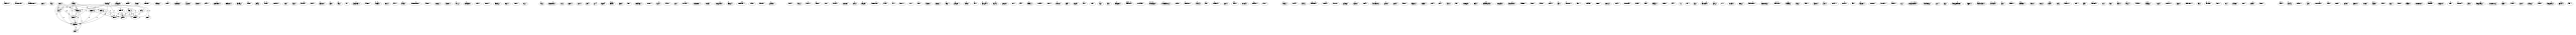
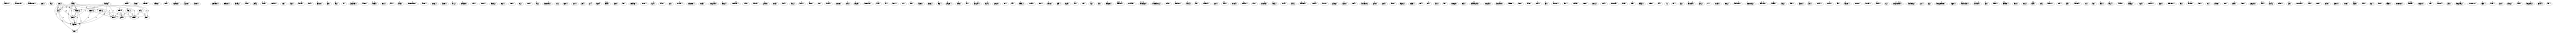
  digraph {
    n1 [label="absolut(1)"]
    n2 [label="dartmouth(1)"]
    n3 [label="kaufbeuren(1)"]
    n4 [label="crew(1)"]
    n5 [label="adg(1)"]
    n6 [label="scott(2)"]
    n7 [label="week(3)"]
    n8 [label="hp(3)"]
    n9 [label="idacom(3)"]
    n10 [label="com(2)"]
    n11 [label="update(1)"]
    n12 [label="model(1)"]
    n13 [label="sent(1)"]
    n14 [label="ext(1)"]
-   n15 [label="chappel(1)"]
    n16 [label="email(1)"]
    n17 [label="force(1)"]
    n18 [label="seattle(1)"]
    n19 [label="goddess(1)"]
    n20 [label="zeta(1)"]
    n21 [label="zupancic(1)"]
    n22 [label="jayson(1)"]
    n23 [label="closet(1)"]
-   n24 [label="ellis(1)"]
    n25 [label="operation(1)"]
    n26 [label="telecom(1)"]
    n27 [label="chubby(1)"]
    n28 [label="talon(1)"]
    n29 [label="jeff(3)"]
    n30 [label="karma(1)"]
    n31 [label="nesbitt(1)"]
    n32 [label="artic(1)"]
    n33 [label="ship(1)"]
    n34 [label="florida(1)"]
    n35 [label="herd(1)"]
    n36 [label="apricot(1)"]
    n37 [label="aye(1)"]
    n38 [label="slap(1)"]
    n39 [label="nh(1)"]
    n40 [label="jimparker(1)"]
    n41 [label="hubert(1)"]
    n42 [label="attack(1)"]
    n43 [label="pens(1)"]
    n44 [label="fish(1)"]
    n45 [label="frack(1)"]
    n46 [label="fermentation(1)"]
    n47 [label="bloom(1)"]
    n48 [label="county(1)"]
    n49 [label="cluster(1)"]
    n50 [label="larry(1)"]
    n51 [label="machine(1)"]
    n52 [label="suke(1)"]
    n53 [label="demon(1)"]
    n54 [label="destiny(1)"]
    n55 [label="repo(1)"]
    n56 [label="dozen(1)"]
    n57 [label="boy(1)"]
+   n58 [label="vomit(1)"]
    n59 [label="tap(2)"]
    n60 [label="simmonac(1)"]
    n61 [label="inc(2)"]
    n62 [label="roger(1)"]
    n63 [label="sport(1)"]
    n64 [label="joel(1)"]
    n65 [label="go(4)"]
    n66 [label="tiger(9)"]
    n67 [label="cafall(1)"]
    n68 [label="draft(2)"]
    n69 [label="pine(1)"]
    n70 [label="dave(2)"]
    n71 [label="team(9)"]
    n72 [label="gold(1)"]
    n73 [label="het(1)"]
    n74 [label="wembley(1)"]
    n75 [label="turner(1)"]
    n76 [label="riga(1)"]
    n77 [label="skriko(1)"]
    n78 [label="pts(1)"]
    n79 [label="horvath(1)"]
    n80 [label="princeton(1)"]
    n81 [label="bunch(1)"]
    n82 [label="sunnyvale(1)"]
    n83 [label="campi(1)"]
    n84 [label="mombasa(1)"]
    n85 [label="fluide(1)"]
    n86 [label="kokudo(1)"]
    n87 [label="gaoler(1)"]
    n88 [label="hockey(4)"]
    n89 [label="em(1)"]
+   n90 [label="stuck(1)"]
    n91 [label="book(1)"]
    n92 [label="bob(2)"]
    n93 [label="doug(1)"]
    n94 [label="kovat(1)"]
    n95 [label="danno(1)"]
    n96 [label="tim(1)"]
    n97 [label="bozrah(1)"]
    n98 [label="convex(1)"]
    n99 [label="mac(1)"]
    n100 [label="maple(1)"]
    n101 [label="letterman(1)"]
    n102 [label="brad(1)"]
    n103 [label="aik(1)"]
    n104 [label="brenz(1)"]
    n105 [label="won(1)"]
    n106 [label="man(1)"]
    n107 [label="bjoern(1)"]
    n108 [label="jersey(1)"]
    n109 [label="lamp(1)"]
    n110 [label="plague(1)"]
    n111 [label="rinaco(1)"]
    n112 [label="lau(1)"]
    n113 [label="garryola(1)"]
    n114 [label="ninja(2)"]
    n115 [label="groupe(1)"]
    n116 [label="kev(1)"]
    n117 [label="bill(1)"]
    n118 [label="death(2)"]
    n119 [label="houdini(1)"]
    n120 [label="timo(1)"]
    n121 [label="marco(1)"]
    n122 [label="pftb(1)"]
    n123 [label="night(1)"]
    n124 [label="bar(1)"]
    n125 [label="rule(1)"]
    n126 [label="way(1)"]
    n127 [label="cdn(1)"]
    n128 [label="leaguen(1)"]
    n129 [label="alabama(1)"]
    n130 [label="mudville(1)"]
    n131 [label="paranjape(1)"]
    n132 [label="oranienburg(1)"]
    n133 [label="mike(1)"]
    n134 [label="axelsson(1)"]
    n135 [label="david(2)"]
    n136 [label="fan(1)"]
    n137 [label="stanford(1)"]
    n138 [label="post(1)"]
    n139 [label="satan(1)"]
    n140 [label="boutch(1)"]
    n141 [label="mailhot(1)"]
    n142 [label="shot(1)"]
+   n143 [label="cormack(1)"]
    n144 [label="randy(1)"]
    n145 [label="derrill(1)"]
    n146 [label="club(3)"]
    n147 [label="oklahoma(1)"]
    n148 [label="arsenal(1)"]
    n149 [label="buster(1)"]
    n150 [label="sydney(1)"]
    n151 [label="spawn(1)"]
    n152 [label="snell(1)"]
    n153 [label="hurricane(2)"]
    n154 [label="grant(1)"]
    n155 [label="pond(1)"]
    n156 [label="slime(1)"]
    n157 [label="legion(2)"]
    n158 [label="mckim(1)"]
    n159 [label="neil(1)"]
    n160 [label="era(1)"]
    n161 [label="chris(1)"]
    n162 [label="die(1)"]
    n163 [label="revenge(1)"]
    n164 [label="usenet(2)"]
    n165 [label="tech(1)"]
    n166 [label="indianapolis(1)"]
    n167 [label="pumpkin(1)"]
    n168 [label="chocolate(1)"]
    n169 [label="believe(1)"]
    n170 [label="beer(1)"]
    n171 [label="fisher(1)"]
    n172 [label="mark(1)"]
    n173 [label="pat(1)"]
    n174 [label="hamster(1)"]
    n175 [label="fleur(1)"]
    n176 [label="melville(1)"]
    n177 [label="teem(1)"]
    n178 [label="storm(2)"]
    n179 [label="smith(1)"]
    n180 [label="nimeroff(1)"]
    n181 [label="knife(1)"]
    n182 [label="ikea(1)"]
    n183 [label="lehigh(1)"]
    n184 [label="kuehn(1)"]
    n185 [label="hill(1)"]
    n186 [label="dr(2)"]
    n187 [label="rob(1)"]
    n188 [label="plp(1)"]
    n189 [label="carumba(1)"]
    n190 [label="gary(1)"]
    n191 [label="oz(1)"]
    n192 [label="muscle(1)"]
    n193 [label="henry(1)"]
    n194 [label="fleishman(1)"]
    n195 [label="accounting(1)"]
    n196 [label="delaware(1)"]
-   n197 [label="buffalo(3)"]
+   n197 [label="buffalo(1)"]
    n198 [label="king(1)"]
    n199 [label="killer(1)"]
    n200 [label="gibson(1)"]
    n201 [label="jam(1)"]
    n202 [label="smithw(1)"]
    n203 [label="roman(1)"]
    n204 [label="fife(1)"]
    n205 [label="dayton(1)"]
    n206 [label="boomer(1)"]
    n207 [label="bomber(1)"]
    n208 [label="banko(1)"]
    n209 [label="ny(1)"]
    n210 [label="cougarmania(1)"]
    n211 [label="thundering(1)"]
    n212 [label="psv(1)"]
    n213 [label="pig(1)"]
    n214 [label="decruyenaere(1)"]
    n215 [label="zipper(1)"]
    n216 [label="bachovchin(1)"]
    n217 [label="carolina(1)"]
    n218 [label="yan(1)"]
    n219 [label="dream(1)"]
    n220 [label="acadien(1)"]
    n221 [label="glenn(1)"]
    n222 [label="posn(2)"]
    n223 [label="ojala(1)"]
    n224 [label="ice(5)"]
    n225 [label="dinamo(1)"]
    n226 [label="hoth(1)"]
    n227 [label="phil(1)"]
    n228 [label="hearted(1)"]
    n229 [label="xtc(1)"]
    n230 [label="bsc(1)"]
    n231 [label="cash(1)"]
    n232 [label="daryl(1)"]
    n233 [label="hillside(1)"]
    n234 [label="calgary(1)"]
    n235 [label="burgh(1)"]
    n236 [label="stewart(1)"]
    n237 [label="lippe(1)"]
    n238 [label="edelweiss(1)"]
    n239 [label="dec(1)"]
    n240 [label="darman(1)"]
    n241 [label="dont(1)"]
    n242 [label="rec(1)"]
    n243 [label="choice(1)"]
    n244 [label="tom(1)"]
    n245 [label="cobra(1)"]
    n246 [label="knee(1)"]
+   n247 [label="penguin(1)"]
    n248 [label="lana(1)"]
    n249 [label="april(3)"]
    n250 [label="milton(1)"]
    n251 [label="ryan(1)"]
    n252 [label="mountain(1)"]
    n253 [label="sale(1)"]
    n254 [label="stein(1)"]
    n255 [label="schot(1)"]
    n256 [label="pierre(1)"]
    n257 [label="bruce(1)"]
    n258 [label="japan(1)"]
    n259 [label="loke(1)"]
    n260 [label="city(1)"]
    n261 [label="dree(1)"]
    n262 [label="office(1)"]
    n263 [label="votenooct(1)"]
    n264 [label="kanada(1)"]
    n265 [label="umpire(1)"]
    n266 [label="kuta(1)"]
    n267 [label="samuel(1)"]
    n268 [label="john(1)"]
    n269 [label="bemybaby(1)"]
-   n270 [label="wormtown(6)"]
+   n270 [label="wormtown(1)"]
    n271 [label="tapio(1)"]
    n272 [label="brian(1)"]
    n273 [label="jose(1)"]
    n274 [label="cherry(1)"]
    n275 [label="band(1)"]
    n276 [label="bergman(2)"]
    n277 [label="gerald(1)"]
    n278 [label="life(1)"]
    n6 -> n7 [label=1]
    n6 -> n8 [label=2]
    n6 -> n9 [label=2]
    n6 -> n10 [label=2]
    n6 -> n11 [label=1]
    n7 -> n11 [label=1]
    n7 -> n12 [label=1]
    n7 -> n13 [label=1]
    n8 -> n11 [label=1]
-   n11 -> n14 [label=1]
+   n8 -> n14 [label=1]
    n9 -> n10 [label=1]
    n9 -> n11 [label=1]
    n9 -> n14 [label=1]
    n10 -> n11 [label=1]
    n68 -> n8 [label=1]
    n68 -> n9 [label=1]
    n68 -> n10 [label=1]
    n68 -> n11 [label=1]
    n68 -> n12 [label=1]
    n68 -> n13 [label=1]
    n70 -> n12 [label=1]
    n70 -> n13 [label=1]
    n71 -> n12 [label=1]
    n71 -> n13 [label=1]
    n71 -> n72 [label=1]
    n88 -> n8 [label=1]
    n88 -> n9 [label=1]
    n88 -> n10 [label=1]
    n88 -> n11 [label=1]
    n88 -> n12 [label=1]
    n88 -> n13 [label=1]
    n88 -> n89 [label=1]
    n92 -> n12 [label=1]
-   n92 -> n13 [label=1]
+   n92 -> n89 [label=1]
    n164 -> n11 [label=1]
    n164 -> n13 [label=1]
  }
